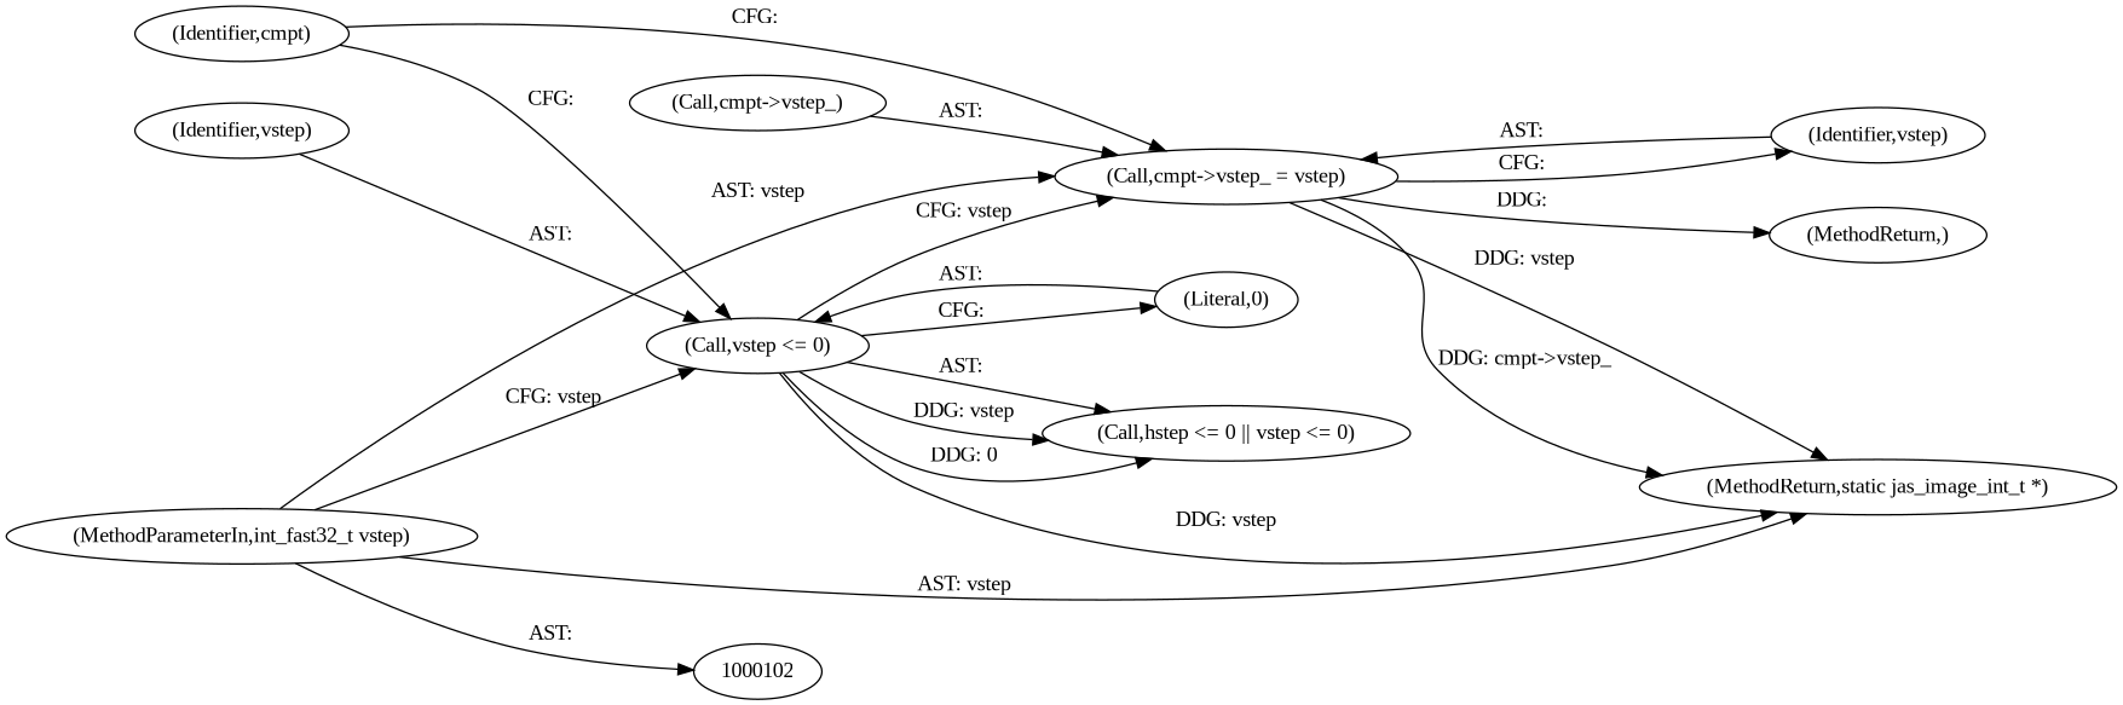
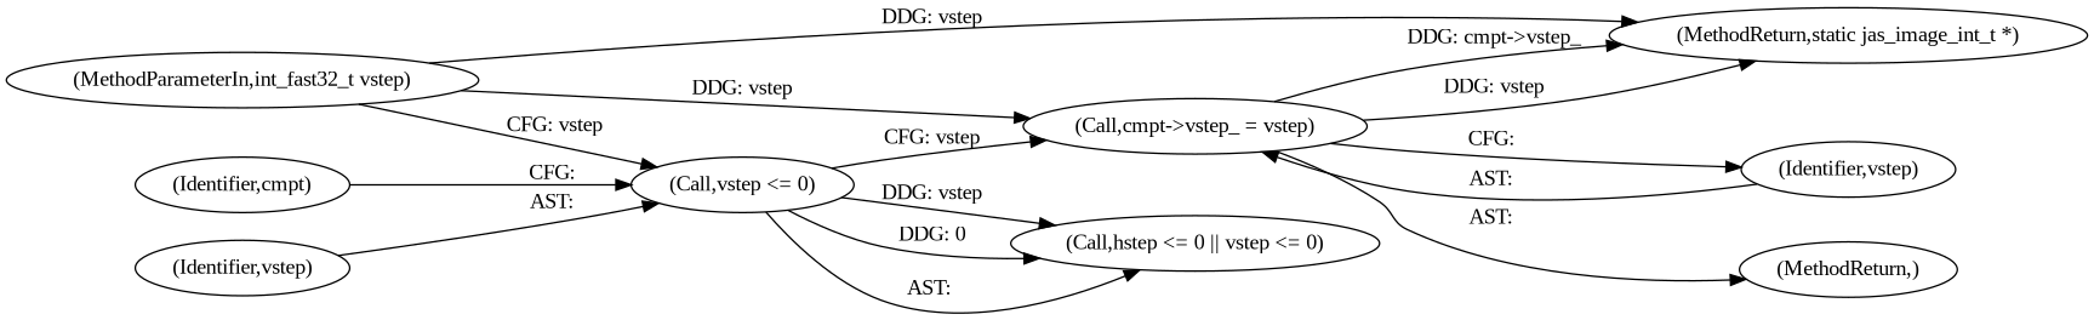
  digraph {
    fontname="Liberation Serif"
    rankdir=LR
    node [fontname="Liberation Serif"]
    edge [fontname="Liberation Serif"]
    n1 [label="(Call,cmpt->vstep_ = vstep)"]
    n2 [label="(MethodReturn,static jas_image_int_t *)"]
    n3 [label="(Identifier,vstep)"]
    n4 [label="(MethodReturn,)"]
    n5 [label="(Call,vstep <= 0)"]
    n6 [label="(Call,hstep <= 0 || vstep <= 0)"]
-   n7 [label="(Literal,0)"]
    n8 [label="(MethodParameterIn,int_fast32_t vstep)"]
-   1000102
    n10 [label="(Identifier,cmpt)"]
-   n11 [label="(Call,cmpt->vstep_)"]
    n12 [label="(Identifier,vstep)"]
    n1 -> n2 [label="DDG: cmpt->vstep_"]
    n1 -> n2 [label="DDG: vstep"]
    n1 -> n3 [label="CFG: "]
-   n1 -> n4 [label="DDG: "]
+   n1 -> n4 [label="AST: "]
    n3 -> n1 [label="AST: "]
    n5 -> n1 [label="CFG: vstep"]
-   n5 -> n2 [label="DDG: vstep"]
    n5 -> n6 [label="AST: "]
    n5 -> n6 [label="DDG: vstep"]
    n5 -> n6 [label="DDG: 0"]
-   n5 -> n7 [label="CFG: "]
-   n7 -> n5 [label="AST: "]
-   n8 -> n1 [label="AST: vstep"]
-   n8 -> n2 [label="AST: vstep"]
+   n8 -> n1 [label="DDG: vstep"]
+   n8 -> n2 [label="DDG: vstep"]
    n8 -> n5 [label="CFG: vstep"]
-   n8 -> 1000102 [label="AST: "]
-   n10 -> n1 [label="CFG: "]
    n10 -> n5 [label="CFG: "]
-   n11 -> n1 [label="AST: "]
    n12 -> n5 [label="AST: "]
  }
